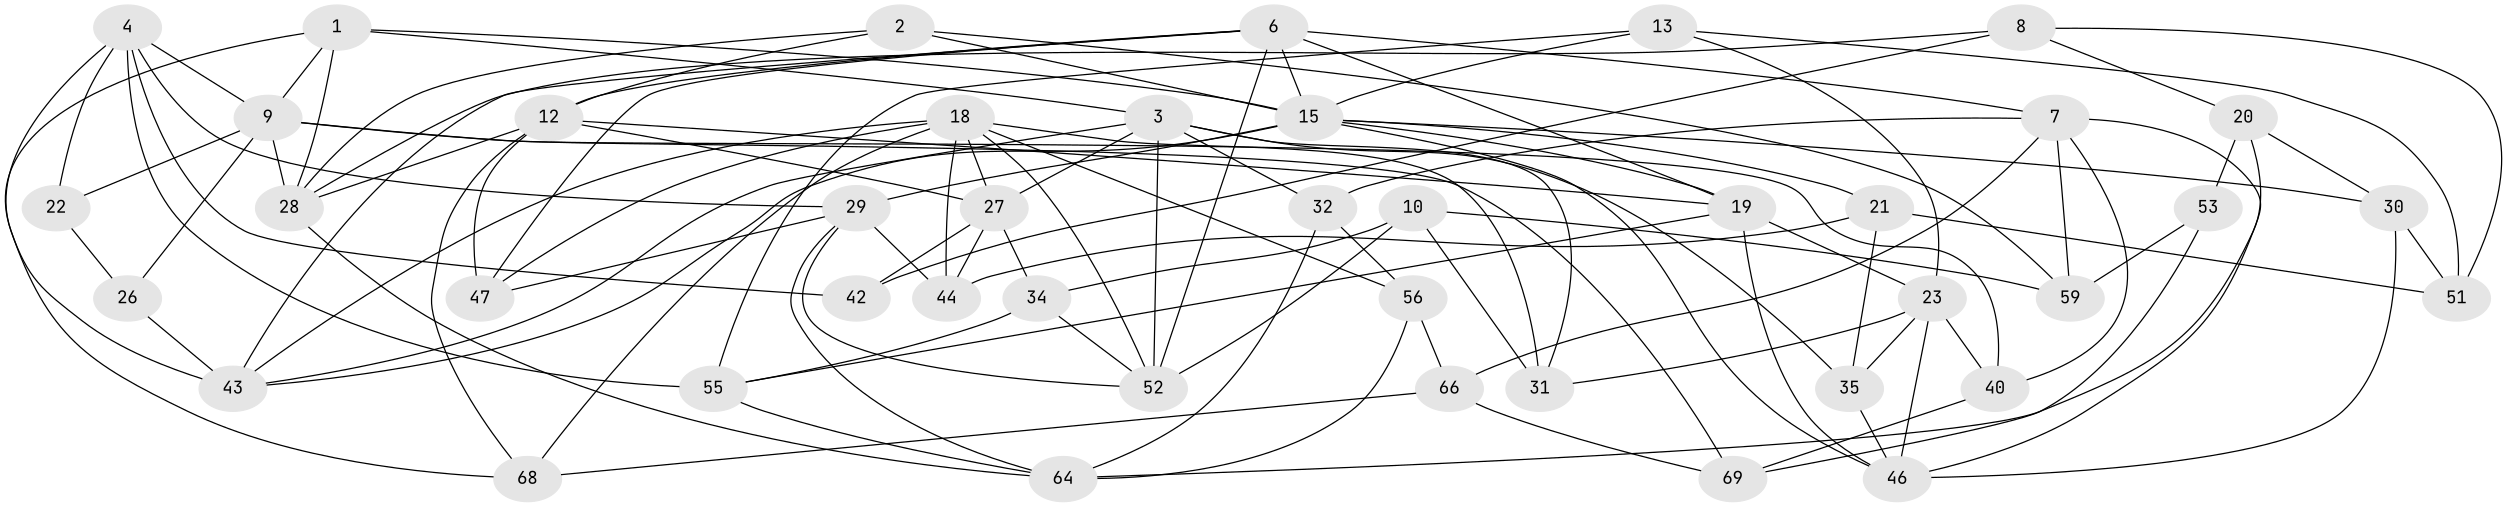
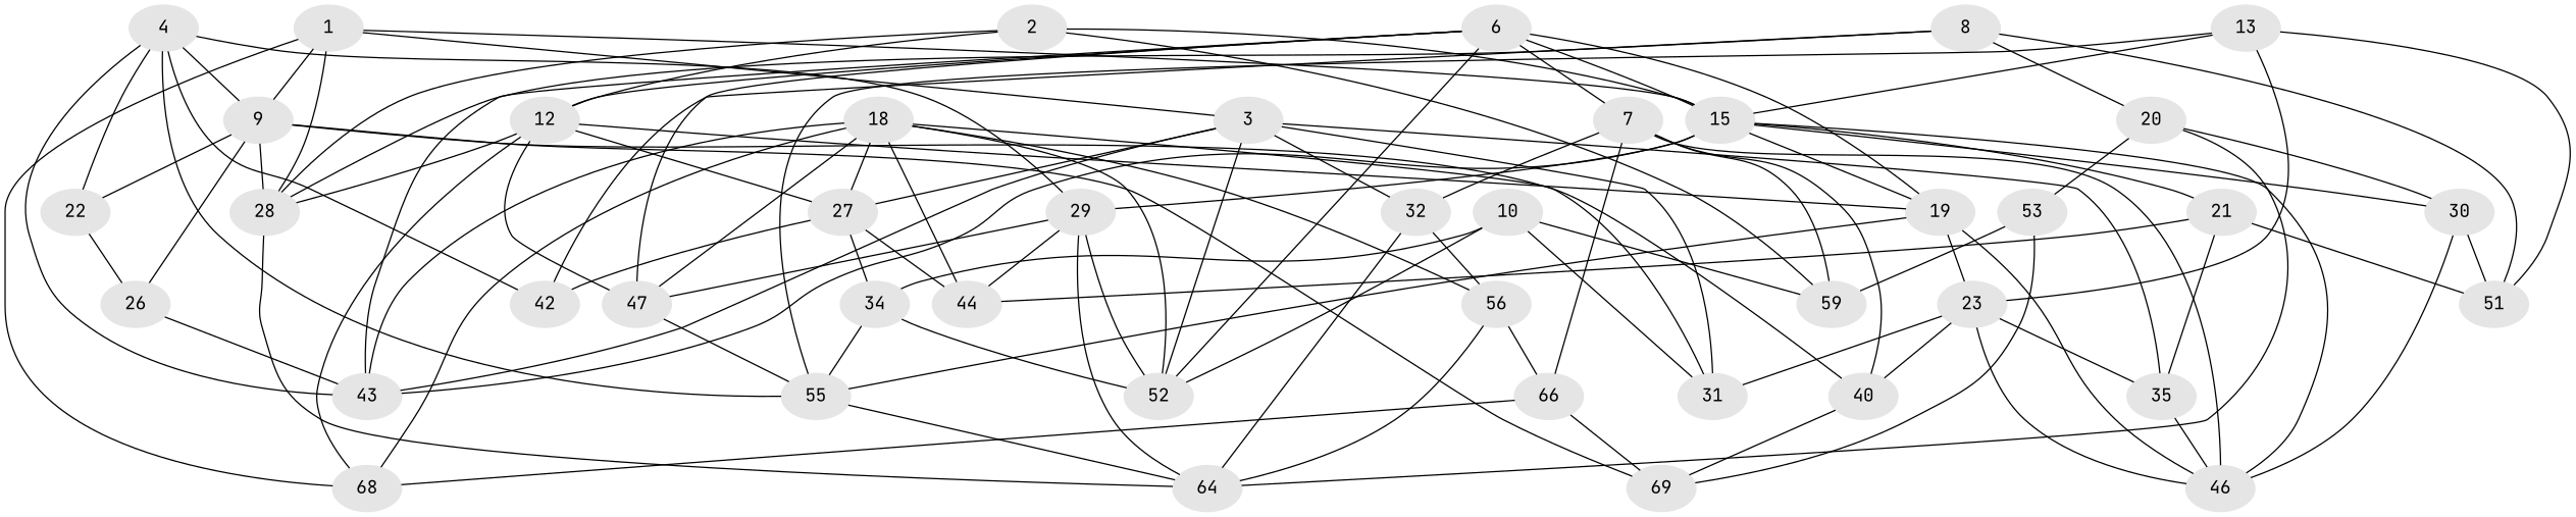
  graph {
    fontname="JetBrains Mono"
    node [color=gray90 fontname="JetBrains Mono" style=filled]
    edge [fontname="JetBrains Mono"]
    1 [super="+17"]
    3 [super="+71"]
    9 [super="+11+70"]
    15 [super="+24"]
    28 [super="+54"]
    68
    43 [super="+62"]
    27 [super="+57"]
    31
    32
    35
    52 [super="+73"]
    22
    26 [super="+49"]
    40
    69
    29 [super="+48"]
    19 [super="+58"]
    46 [super="+65"]
    21
    30
    64 [super="+67"]
    12 [super="+16+39"]
    47 [super="+50"]
    2
    59
    42
    34
    44
    56
    4 [super="+45"]
    55 [super="+63"]
    53
    6 [super="+41"]
    7 [super="+14"]
    66
    23 [super="+25"]
    8
    20
    51
    10
    13
    18 [super="+33"]
    1 -- 3
    1 -- 9 [weight=2]
    1 -- 15 [weight=2]
    1 -- 28
    1 -- 68
    3 -- 43
    3 -- 27
    3 -- 31
    3 -- 32
    3 -- 35
    3 -- 52
    9 -- 28
    9 -- 22
    9 -- 26
    9 -- 40
    9 -- 69
    15 -- 43
    15 -- 29
    15 -- 19
    15 -- 46
    15 -- 21
    15 -- 30
    28 -- 64
    27 -- 42
    27 -- 34
    27 -- 44
    32 -- 64
    32 -- 56
    35 -- 46
    22 -- 26 [weight=2]
    26 -- 43
    40 -- 69
    29 -- 52
    29 -- 64
    29 -- 47
    29 -- 44
    19 -- 46
    19 -- 55
    19 -- 23
    21 -- 35
    21 -- 44
    21 -- 51
    30 -- 46
    30 -- 51
    12 -- 28
    12 -- 68
    12 -- 27
    12 -- 19
    12 -- 47 [weight=2]
+   47 -- 55
    2 -- 15
    2 -- 28
    2 -- 12
    2 -- 59
    34 -- 52
    34 -- 55
    56 -- 64
    56 -- 66
    4 -- 9
    4 -- 43
    4 -- 22
    4 -- 29
    4 -- 42
    4 -- 55
    55 -- 64
    53 -- 69
    53 -- 59
    6 -- 15 [weight=2]
    6 -- 43
    6 -- 52
    6 -- 19
    6 -- 12
    6 -- 47
    6 -- 7
    7 -- 32
    7 -- 40
    7 -- 46
    7 -- 59
    7 -- 66
    66 -- 68
    66 -- 69
    23 -- 31
    23 -- 35
    23 -- 40
    23 -- 46
    8 -- 28
    8 -- 42
    8 -- 20
    8 -- 51
    20 -- 30
    20 -- 64
    20 -- 53
    10 -- 31
    10 -- 52
    10 -- 59
    10 -- 34
    13 -- 15
    13 -- 55
    13 -- 23
    13 -- 51
    18 -- 68
    18 -- 43
    18 -- 27
    18 -- 31
    18 -- 52
    18 -- 47
    18 -- 44
    18 -- 56
  }
